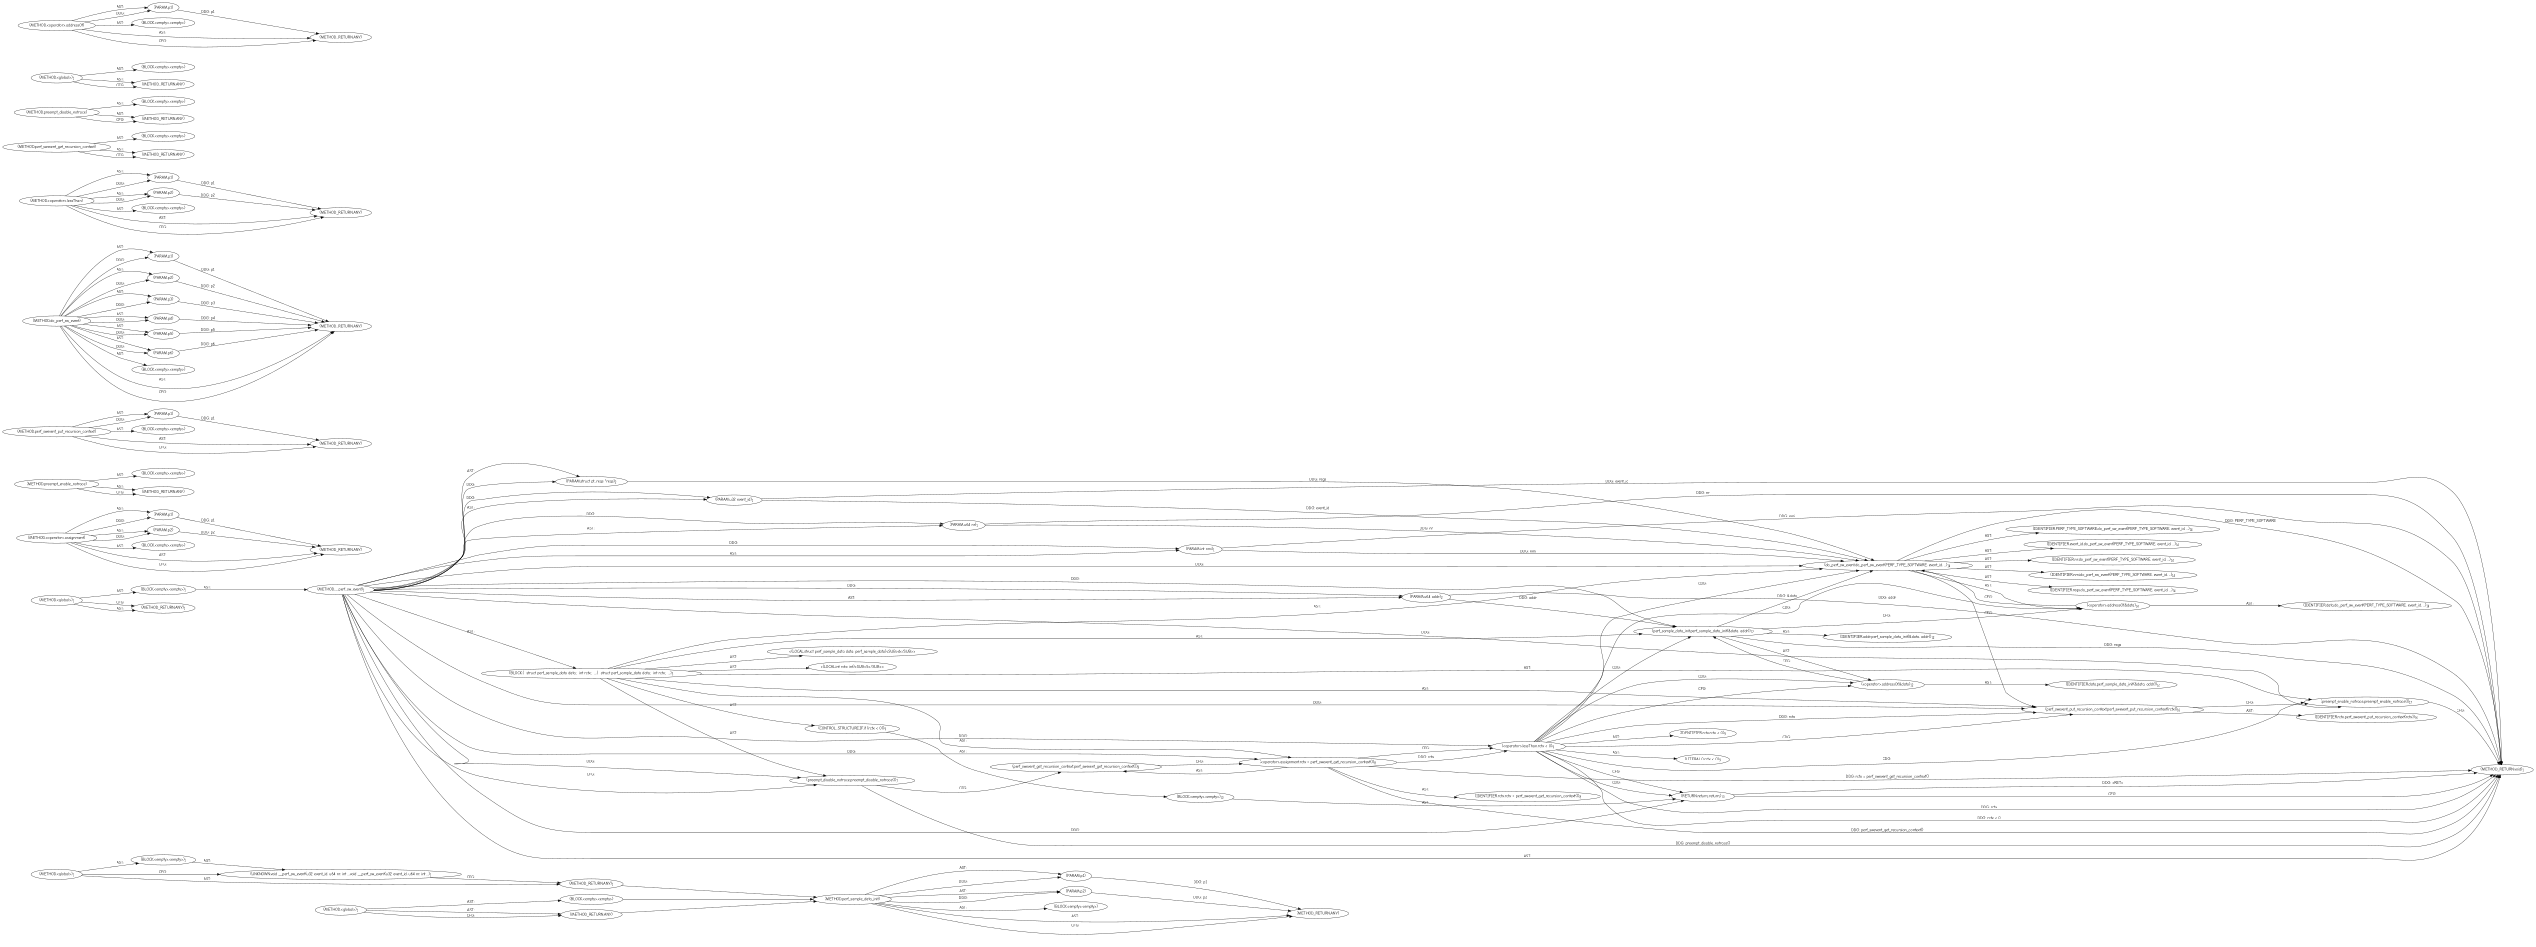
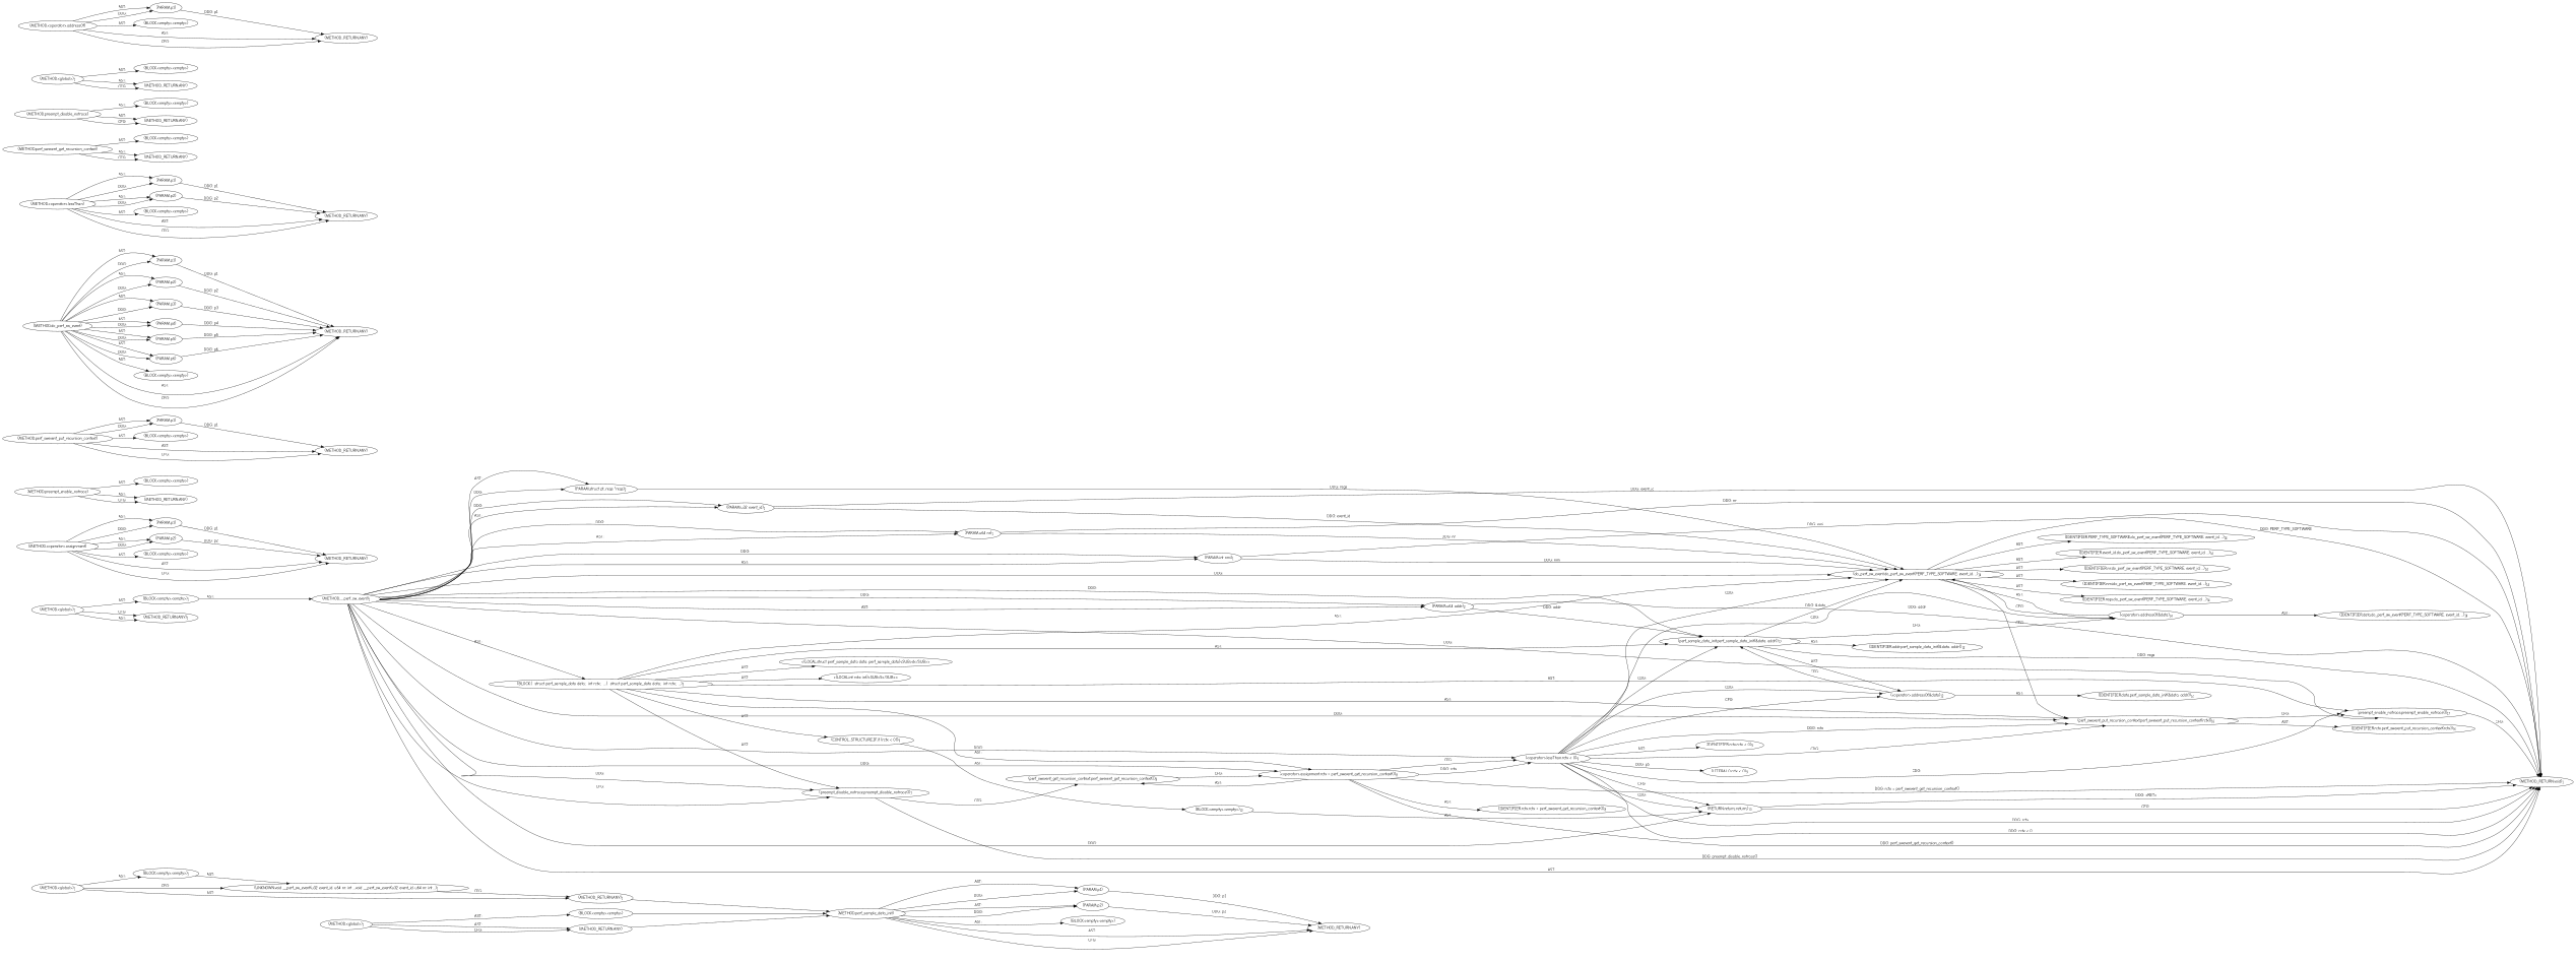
  digraph {
    fontname="Comic Neue"
    rankdir=LR
    node [fontname="Comic Neue"]
    edge [fontname="Comic Neue"]
    n1 [label=<(METHOD,perf_sample_data_init)>]
    n2 [label=<(PARAM,p1)>]
    n3 [label=<(PARAM,p2)>]
    n4 [label=<(BLOCK,&lt;empty&gt;,&lt;empty&gt;)>]
    n5 [label=<(METHOD_RETURN,ANY)>]
    n6 [label=<(METHOD,&lt;global&gt;)<SUB>1</SUB>>]
    n7 [label=<(BLOCK,&lt;empty&gt;,&lt;empty&gt;)<SUB>1</SUB>>]
    n8 [label=<(METHOD_RETURN,ANY)<SUB>1</SUB>>]
    n9 [label=<(METHOD,__perf_sw_event)<SUB>1</SUB>>]
    n10 [label=<(PARAM,u32 event_id)<SUB>1</SUB>>]
    n11 [label=<(PARAM,u64 nr)<SUB>1</SUB>>]
    n12 [label=<(PARAM,int nmi)<SUB>1</SUB>>]
    n13 [label=<(PARAM,struct pt_regs *regs)<SUB>2</SUB>>]
    n14 [label=<(PARAM,u64 addr)<SUB>2</SUB>>]
    n15 [label=<(BLOCK,{  	struct perf_sample_data data;  	int rctx;  ...,{  	struct perf_sample_data data;  	int rctx;  ...)<SUB>3</SUB>>]
    n16 [label=<(preempt_disable_notrace,preempt_disable_notrace())<SUB>7</SUB>>]
    n17 [label=<(&lt;operator&gt;.assignment,rctx = perf_swevent_get_recursion_context())<SUB>8</SUB>>]
    n18 [label=<(&lt;operator&gt;.lessThan,rctx &lt; 0)<SUB>9</SUB>>]
    n19 [label=<(RETURN,return;,return;)<SUB>10</SUB>>]
    n20 [label=<(perf_sample_data_init,perf_sample_data_init(&amp;data, addr))<SUB>12</SUB>>]
    n21 [label=<(do_perf_sw_event,do_perf_sw_event(PERF_TYPE_SOFTWARE, event_id, ...)<SUB>14</SUB>>]
    n22 [label=<(perf_swevent_put_recursion_context,perf_swevent_put_recursion_context(rctx))<SUB>16</SUB>>]
    n23 [label=<(preempt_enable_notrace,preempt_enable_notrace())<SUB>17</SUB>>]
    n24 [label=<(METHOD_RETURN,void)<SUB>1</SUB>>]
    n25 [label="<(LOCAL,struct perf_sample_data data: perf_sample_data)<SUB>4</SUB>>"]
    n26 [label="<(LOCAL,int rctx: int)<SUB>5</SUB>>"]
    n27 [label=<(CONTROL_STRUCTURE,IF,if (rctx &lt; 0))<SUB>9</SUB>>]
    n28 [label=<(perf_swevent_get_recursion_context,perf_swevent_get_recursion_context())<SUB>8</SUB>>]
    n29 [label=<(IDENTIFIER,rctx,rctx = perf_swevent_get_recursion_context())<SUB>8</SUB>>]
    n30 [label=<(IDENTIFIER,rctx,rctx &lt; 0)<SUB>9</SUB>>]
    n31 [label=<(LITERAL,0,rctx &lt; 0)<SUB>9</SUB>>]
    n32 [label=<(&lt;operator&gt;.addressOf,&amp;data)<SUB>12</SUB>>]
    n33 [label=<(&lt;operator&gt;.addressOf,&amp;data)<SUB>14</SUB>>]
    n34 [label=<(IDENTIFIER,addr,perf_sample_data_init(&amp;data, addr))<SUB>12</SUB>>]
    n35 [label=<(IDENTIFIER,PERF_TYPE_SOFTWARE,do_perf_sw_event(PERF_TYPE_SOFTWARE, event_id, ...)<SUB>14</SUB>>]
    n36 [label=<(IDENTIFIER,event_id,do_perf_sw_event(PERF_TYPE_SOFTWARE, event_id, ...)<SUB>14</SUB>>]
    n37 [label=<(IDENTIFIER,nr,do_perf_sw_event(PERF_TYPE_SOFTWARE, event_id, ...)<SUB>14</SUB>>]
    n38 [label=<(IDENTIFIER,nmi,do_perf_sw_event(PERF_TYPE_SOFTWARE, event_id, ...)<SUB>14</SUB>>]
    n39 [label=<(IDENTIFIER,regs,do_perf_sw_event(PERF_TYPE_SOFTWARE, event_id, ...)<SUB>14</SUB>>]
    n40 [label=<(IDENTIFIER,rctx,perf_swevent_put_recursion_context(rctx))<SUB>16</SUB>>]
    n41 [label=<(BLOCK,&lt;empty&gt;,&lt;empty&gt;)<SUB>10</SUB>>]
    n42 [label=<(IDENTIFIER,data,perf_sample_data_init(&amp;data, addr))<SUB>12</SUB>>]
    n43 [label=<(IDENTIFIER,data,do_perf_sw_event(PERF_TYPE_SOFTWARE, event_id, ...)<SUB>14</SUB>>]
    n44 [label=<(METHOD,&lt;operator&gt;.assignment)>]
    n45 [label=<(PARAM,p1)>]
    n46 [label=<(PARAM,p2)>]
    n47 [label=<(BLOCK,&lt;empty&gt;,&lt;empty&gt;)>]
    n48 [label=<(METHOD_RETURN,ANY)>]
    n49 [label=<(METHOD,preempt_enable_notrace)>]
    n50 [label=<(BLOCK,&lt;empty&gt;,&lt;empty&gt;)>]
    n51 [label=<(METHOD_RETURN,ANY)>]
    n52 [label=<(METHOD,perf_swevent_put_recursion_context)>]
    n53 [label=<(PARAM,p1)>]
    n54 [label=<(BLOCK,&lt;empty&gt;,&lt;empty&gt;)>]
    n55 [label=<(METHOD_RETURN,ANY)>]
    n56 [label=<(METHOD,do_perf_sw_event)>]
    n57 [label=<(PARAM,p1)>]
    n58 [label=<(PARAM,p2)>]
    n59 [label=<(PARAM,p3)>]
    n60 [label=<(PARAM,p4)>]
    n61 [label=<(PARAM,p5)>]
    n62 [label=<(PARAM,p6)>]
    n63 [label=<(BLOCK,&lt;empty&gt;,&lt;empty&gt;)>]
    n64 [label=<(METHOD_RETURN,ANY)>]
    n65 [label=<(METHOD,&lt;operator&gt;.lessThan)>]
    n66 [label=<(PARAM,p1)>]
    n67 [label=<(PARAM,p2)>]
    n68 [label=<(BLOCK,&lt;empty&gt;,&lt;empty&gt;)>]
    n69 [label=<(METHOD_RETURN,ANY)>]
    n70 [label=<(METHOD,perf_swevent_get_recursion_context)>]
    n71 [label=<(BLOCK,&lt;empty&gt;,&lt;empty&gt;)>]
    n72 [label=<(METHOD_RETURN,ANY)>]
    n73 [label=<(METHOD,preempt_disable_notrace)>]
    n74 [label=<(BLOCK,&lt;empty&gt;,&lt;empty&gt;)>]
    n75 [label=<(METHOD_RETURN,ANY)>]
    n76 [label=<(METHOD,&lt;global&gt;)<SUB>1</SUB>>]
    n77 [label=<(BLOCK,&lt;empty&gt;,&lt;empty&gt;)>]
    n78 [label=<(METHOD_RETURN,ANY)>]
    n79 [label=<(METHOD,&lt;operator&gt;.addressOf)>]
    n80 [label=<(PARAM,p1)>]
    n81 [label=<(BLOCK,&lt;empty&gt;,&lt;empty&gt;)>]
    n82 [label=<(METHOD_RETURN,ANY)>]
    n83 [label=<(METHOD,&lt;global&gt;)<SUB>1</SUB>>]
    n84 [label=<(BLOCK,&lt;empty&gt;,&lt;empty&gt;)<SUB>1</SUB>>]
    n85 [label=<(UNKNOWN,void __perf_sw_event(u32 event_id, u64 nr, int ...,void __perf_sw_event(u32 event_id, u64 nr, int ...)<SUB>1</SUB>>]
    n86 [label=<(METHOD_RETURN,ANY)<SUB>1</SUB>>]
    n87 [label=<(METHOD,&lt;global&gt;)<SUB>1</SUB>>]
    n88 [label=<(BLOCK,&lt;empty&gt;,&lt;empty&gt;)>]
    n89 [label=<(METHOD_RETURN,ANY)>]
    n1 -> n2 [label="AST: "]
    n1 -> n2 [label="DDG: "]
    n1 -> n3 [label="AST: "]
    n1 -> n3 [label="DDG: "]
    n1 -> n4 [label="AST: "]
    n1 -> n5 [label="AST: "]
    n1 -> n5 [label="CFG: "]
    n2 -> n5 [label="DDG: p1"]
    n3 -> n5 [label="DDG: p2"]
    n6 -> n7 [label="AST: "]
    n6 -> n8 [label="AST: "]
    n6 -> n8 [label="CFG: "]
    n7 -> n9 [label="AST: "]
    n9 -> n10 [label="AST: "]
    n9 -> n10 [label="DDG: "]
    n9 -> n11 [label="AST: "]
    n9 -> n11 [label="DDG: "]
    n9 -> n12 [label="AST: "]
    n9 -> n12 [label="DDG: "]
    n9 -> n13 [label="AST: "]
    n9 -> n13 [label="DDG: "]
    n9 -> n14 [label="AST: "]
    n9 -> n14 [label="DDG: "]
    n9 -> n15 [label="AST: "]
    n9 -> n16 [label="CFG: "]
    n9 -> n16 [label="DDG: "]
    n9 -> n17 [label="DDG: "]
    n9 -> n18 [label="DDG: "]
    n9 -> n19 [label="DDG: "]
    n9 -> n20 [label="DDG: "]
    n9 -> n21 [label="DDG: "]
    n9 -> n22 [label="DDG: "]
    n9 -> n23 [label="DDG: "]
    n9 -> n24 [label="AST: "]
    n10 -> n21 [label="DDG: event_id"]
    n10 -> n24 [label="DDG: event_id"]
    n11 -> n21 [label="DDG: nr"]
    n11 -> n24 [label="DDG: nr"]
    n12 -> n21 [label="DDG: nmi"]
    n12 -> n24 [label="DDG: nmi"]
    n13 -> n21 [label="DDG: regs"]
    n14 -> n20 [label="DDG: addr"]
    n14 -> n24 [label="DDG: addr"]
    n15 -> n16 [label="AST: "]
    n15 -> n17 [label="AST: "]
    n15 -> n20 [label="AST: "]
    n15 -> n21 [label="AST: "]
    n15 -> n22 [label="AST: "]
    n15 -> n23 [label="AST: "]
    n15 -> n25 [label="AST: "]
    n15 -> n26 [label="AST: "]
    n15 -> n27 [label="AST: "]
    n16 -> n24 [label="DDG: preempt_disable_notrace()"]
    n16 -> n28 [label="CFG: "]
    n17 -> n18 [label="CFG: "]
    n17 -> n18 [label="DDG: rctx"]
    n17 -> n24 [label="DDG: perf_swevent_get_recursion_context()"]
    n17 -> n24 [label="DDG: rctx = perf_swevent_get_recursion_context()"]
    n17 -> n28 [label="AST: "]
    n17 -> n29 [label="AST: "]
    n18 -> n19 [label="CFG: "]
    n18 -> n19 [label="CDG: "]
    n18 -> n20 [label="CDG: "]
    n18 -> n21 [label="CDG: "]
    n18 -> n22 [label="DDG: rctx"]
    n18 -> n22 [label="CDG: "]
    n18 -> n23 [label="CDG: "]
    n18 -> n24 [label="DDG: rctx"]
    n18 -> n24 [label="DDG: rctx &lt; 0"]
    n18 -> n30 [label="AST: "]
-   n18 -> n31 [label="AST: "]
+   n18 -> n31 [label="DDG: p5"]
    n18 -> n32 [label="CFG: "]
    n18 -> n32 [label="CDG: "]
    n18 -> n33 [label="CDG: "]
    n19 -> n24 [label="CFG: "]
    n19 -> n24 [label="DDG: &lt;RET&gt;"]
    n20 -> n21 [label="DDG: &amp;data"]
    n20 -> n24 [label="DDG: regs"]
    n20 -> n32 [label="AST: "]
    n20 -> n33 [label="CFG: "]
    n20 -> n34 [label="AST: "]
    n21 -> n22 [label="CFG: "]
    n21 -> n24 [label="DDG: PERF_TYPE_SOFTWARE"]
    n21 -> n33 [label="AST: "]
    n21 -> n35 [label="AST: "]
    n21 -> n36 [label="AST: "]
    n21 -> n37 [label="AST: "]
    n21 -> n38 [label="AST: "]
    n21 -> n39 [label="AST: "]
    n22 -> n23 [label="CFG: "]
    n22 -> n40 [label="AST: "]
    n23 -> n24 [label="CFG: "]
    n27 -> n41 [label="AST: "]
    n28 -> n17 [label="CFG: "]
    n32 -> n20 [label="CFG: "]
    n32 -> n42 [label="AST: "]
    n33 -> n21 [label="CFG: "]
    n33 -> n43 [label="AST: "]
    n41 -> n19 [label="AST: "]
    n44 -> n45 [label="AST: "]
    n44 -> n45 [label="DDG: "]
    n44 -> n46 [label="AST: "]
    n44 -> n46 [label="DDG: "]
    n44 -> n47 [label="AST: "]
    n44 -> n48 [label="AST: "]
    n44 -> n48 [label="CFG: "]
    n45 -> n48 [label="DDG: p1"]
    n46 -> n48 [label="DDG: p2"]
    n49 -> n50 [label="AST: "]
    n49 -> n51 [label="AST: "]
    n49 -> n51 [label="CFG: "]
    n52 -> n53 [label="AST: "]
    n52 -> n53 [label="DDG: "]
    n52 -> n54 [label="AST: "]
    n52 -> n55 [label="AST: "]
    n52 -> n55 [label="CFG: "]
    n53 -> n55 [label="DDG: p1"]
    n56 -> n57 [label="AST: "]
    n56 -> n57 [label="DDG: "]
    n56 -> n58 [label="AST: "]
    n56 -> n58 [label="DDG: "]
    n56 -> n59 [label="AST: "]
    n56 -> n59 [label="DDG: "]
    n56 -> n60 [label="AST: "]
    n56 -> n60 [label="DDG: "]
    n56 -> n61 [label="AST: "]
    n56 -> n61 [label="DDG: "]
    n56 -> n62 [label="AST: "]
    n56 -> n62 [label="DDG: "]
    n56 -> n63 [label="AST: "]
    n56 -> n64 [label="AST: "]
    n56 -> n64 [label="CFG: "]
    n57 -> n64 [label="DDG: p1"]
    n58 -> n64 [label="DDG: p2"]
    n59 -> n64 [label="DDG: p3"]
    n60 -> n64 [label="DDG: p4"]
    n61 -> n64 [label="DDG: p5"]
    n62 -> n64 [label="DDG: p6"]
    n65 -> n66 [label="AST: "]
    n65 -> n66 [label="DDG: "]
    n65 -> n67 [label="AST: "]
    n65 -> n67 [label="DDG: "]
    n65 -> n68 [label="AST: "]
    n65 -> n69 [label="AST: "]
    n65 -> n69 [label="CFG: "]
    n66 -> n69 [label="DDG: p1"]
    n67 -> n69 [label="DDG: p2"]
    n70 -> n71 [label="AST: "]
    n70 -> n72 [label="AST: "]
    n70 -> n72 [label="CFG: "]
    n73 -> n74 [label="AST: "]
    n73 -> n75 [label="AST: "]
    n73 -> n75 [label="CFG: "]
    n76 -> n77 [label="AST: "]
    n76 -> n78 [label="AST: "]
    n76 -> n78 [label="CFG: "]
    n79 -> n80 [label="AST: "]
    n79 -> n80 [label="DDG: "]
    n79 -> n81 [label="AST: "]
    n79 -> n82 [label="AST: "]
    n79 -> n82 [label="CFG: "]
    n80 -> n82 [label="DDG: p1"]
    n83 -> n84 [label="AST: "]
    n83 -> n85 [label="CFG: "]
    n83 -> n86 [label="AST: "]
    n84 -> n85 [label="AST: "]
    n85 -> n86 [label="CFG: "]
    n86 -> n1
    n87 -> n88 [label="AST: "]
    n87 -> n89 [label="AST: "]
    n87 -> n89 [label="CFG: "]
    n88 -> n1
    n89 -> n1
  }
